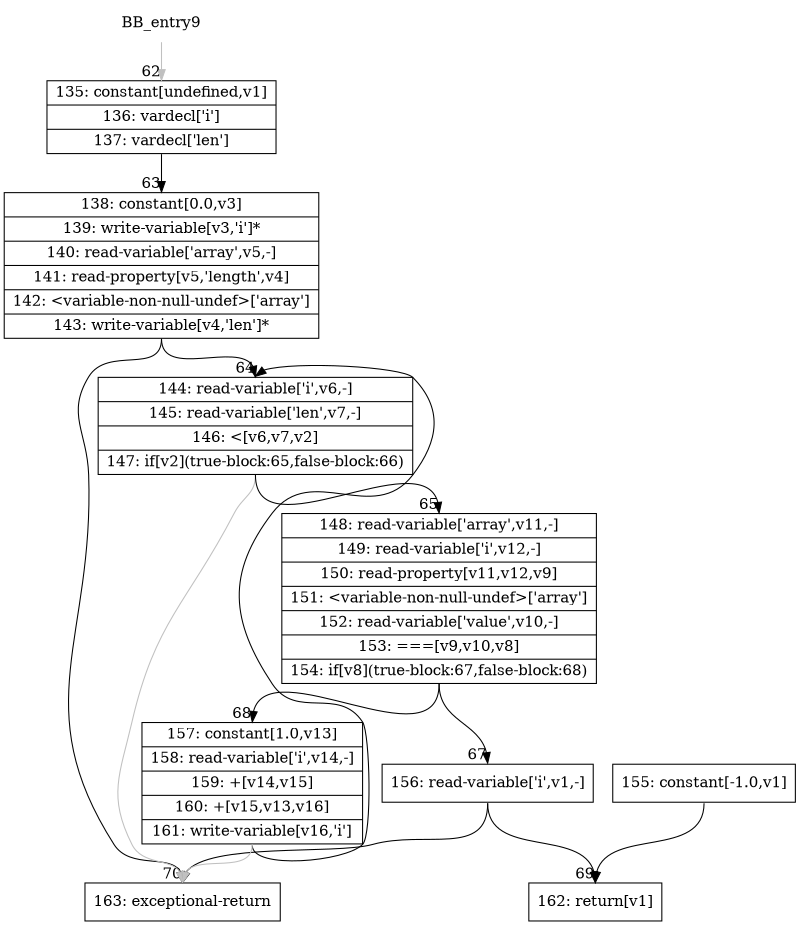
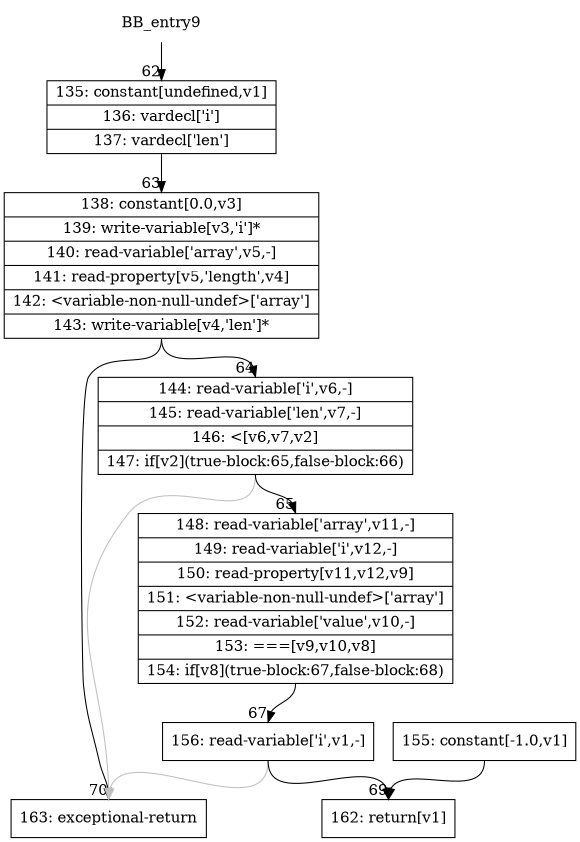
  digraph {
    rankdir=TD
    node [shape=record]
    edge [headport=n tailport=s]
    BB_entry9 [shape=none]
    n2 [label="{135: constant[undefined,v1]|136: vardecl['i']|137: vardecl['len']}"]
    n3 [label="{138: constant[0.0,v3]|139: write-variable[v3,'i']*|140: read-variable['array',v5,-]|141: read-property[v5,'length',v4]|142: \<variable-non-null-undef\>['array']|143: write-variable[v4,'len']*}"]
    n4 [label="{144: read-variable['i',v6,-]|145: read-variable['len',v7,-]|146: \<[v6,v7,v2]|147: if[v2](true-block:65,false-block:66)}"]
    n5 [label="{163: exceptional-return}"]
    n6 [label="{148: read-variable['array',v11,-]|149: read-variable['i',v12,-]|150: read-property[v11,v12,v9]|151: \<variable-non-null-undef\>['array']|152: read-variable['value',v10,-]|153: ===[v9,v10,v8]|154: if[v8](true-block:67,false-block:68)}"]
    n7 [label="{156: read-variable['i',v1,-]}"]
-   n8 [label="{157: constant[1.0,v13]|158: read-variable['i',v14,-]|159: +[v14,v15]|160: +[v15,v13,v16]|161: write-variable[v16,'i']}"]
    n9 [label="{155: constant[-1.0,v1]}"]
    n10 [label="{162: return[v1]}"]
-   BB_entry9 -> n2 [headlabel="    62" color=gray]
+   BB_entry9 -> n2 [headlabel="    62"]
    n2 -> n3 [headlabel="      63"]
    n3 -> n4 [headlabel="      64"]
    n3 -> n5 [color=black headlabel="      70"]
    n4 -> n5 [color=gray]
    n4 -> n6 [headlabel="      65"]
    n6 -> n7 [headlabel="      67"]
-   n6 -> n8 [headlabel="      68"]
-   n7 -> n5 [color=black]
+   n7 -> n5 [color=gray]
    n7 -> n10
-   n8 -> n4
-   n8 -> n5 [color=gray]
    n9 -> n10 [headlabel="      69"]
  }
